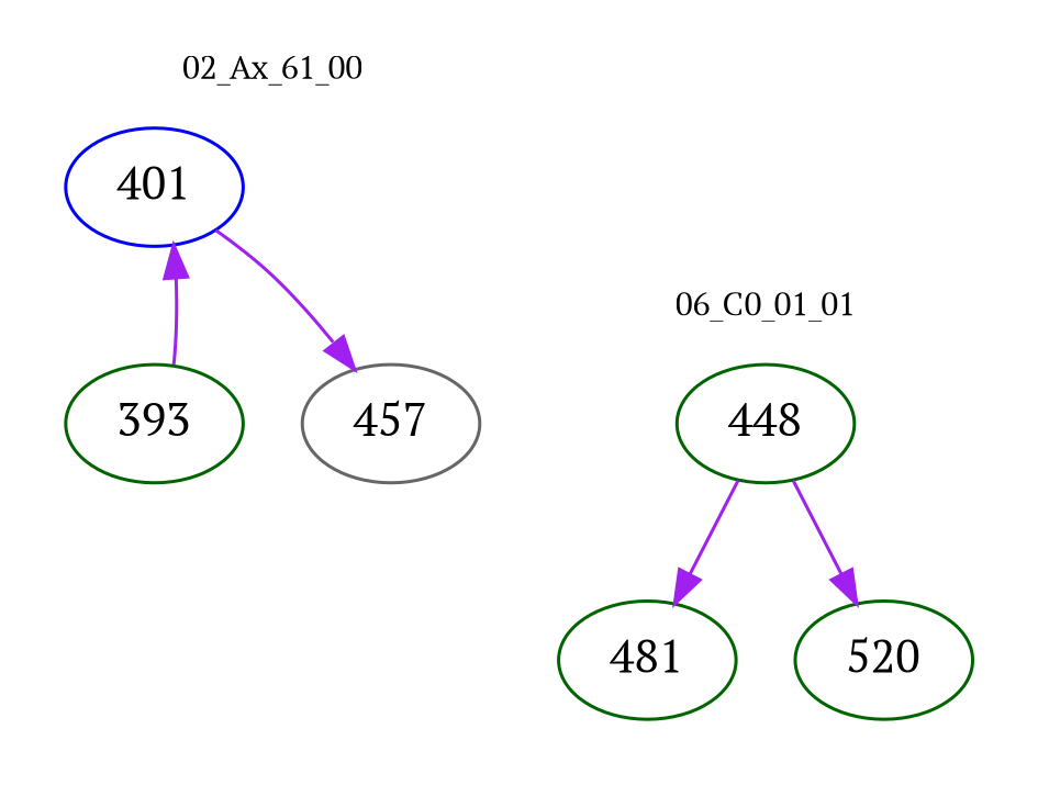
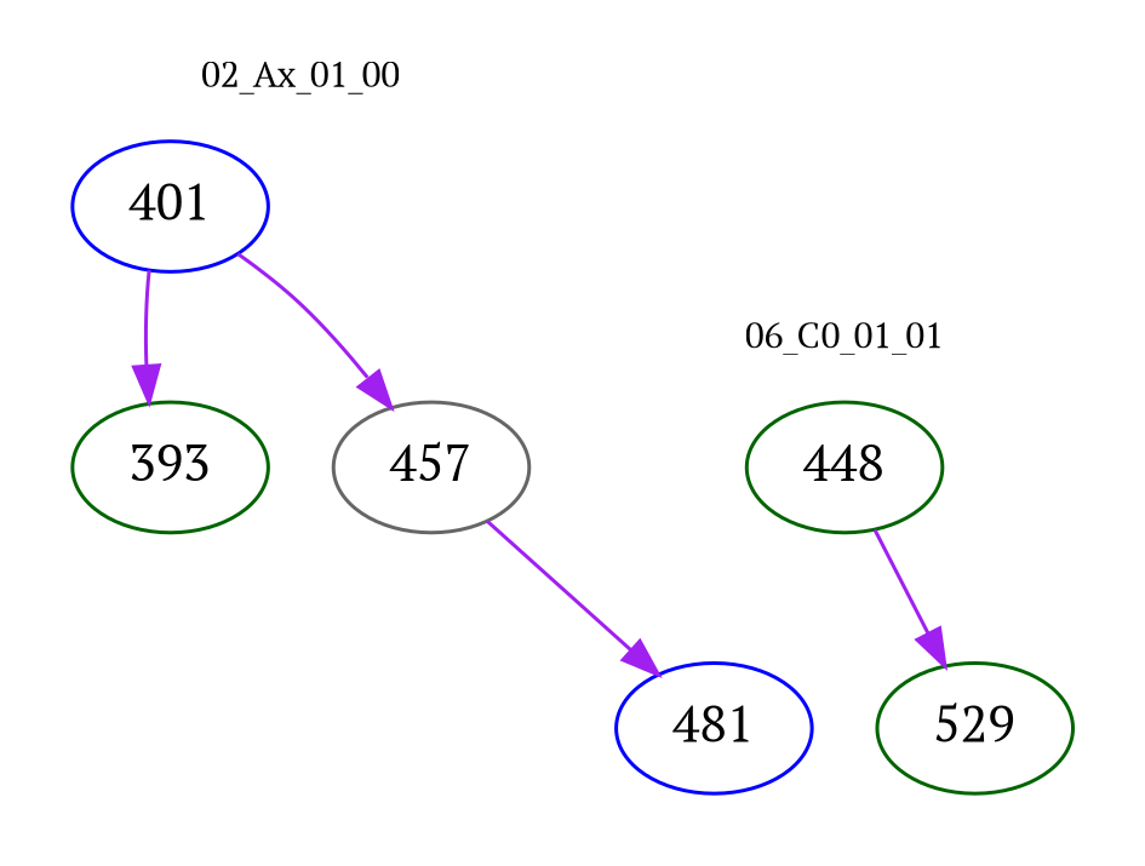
  digraph {
    fontname="PT Serif"
    node [color=darkgreen fontname="PT Serif"]
    edge [color=purple fontname="PT Serif"]
    n1 [color=blue label=401]
    n2 [label=393]
    n3 [color=gray40 label=457]
    n4 [label=448]
-   n5 [label=481]
-   n6 [label=520]
+   n5 [color=blue label=481]
+   n6 [label=529]
    subgraph cluster_1 {
      color=white
      fontsize=10
-     label="02_Ax_61_00"
+     label="02_Ax_01_00"
      n1
      n2
      n3
    }
    subgraph cluster_2 {
      color=white
      fontsize=10
      label="06_C0_01_01"
      n4
      n5
      n6
    }
-   n2 -> n1
+   n1 -> n2
    n1 -> n3
-   n4 -> n5
+   n3 -> n5
    n4 -> n6
  }
